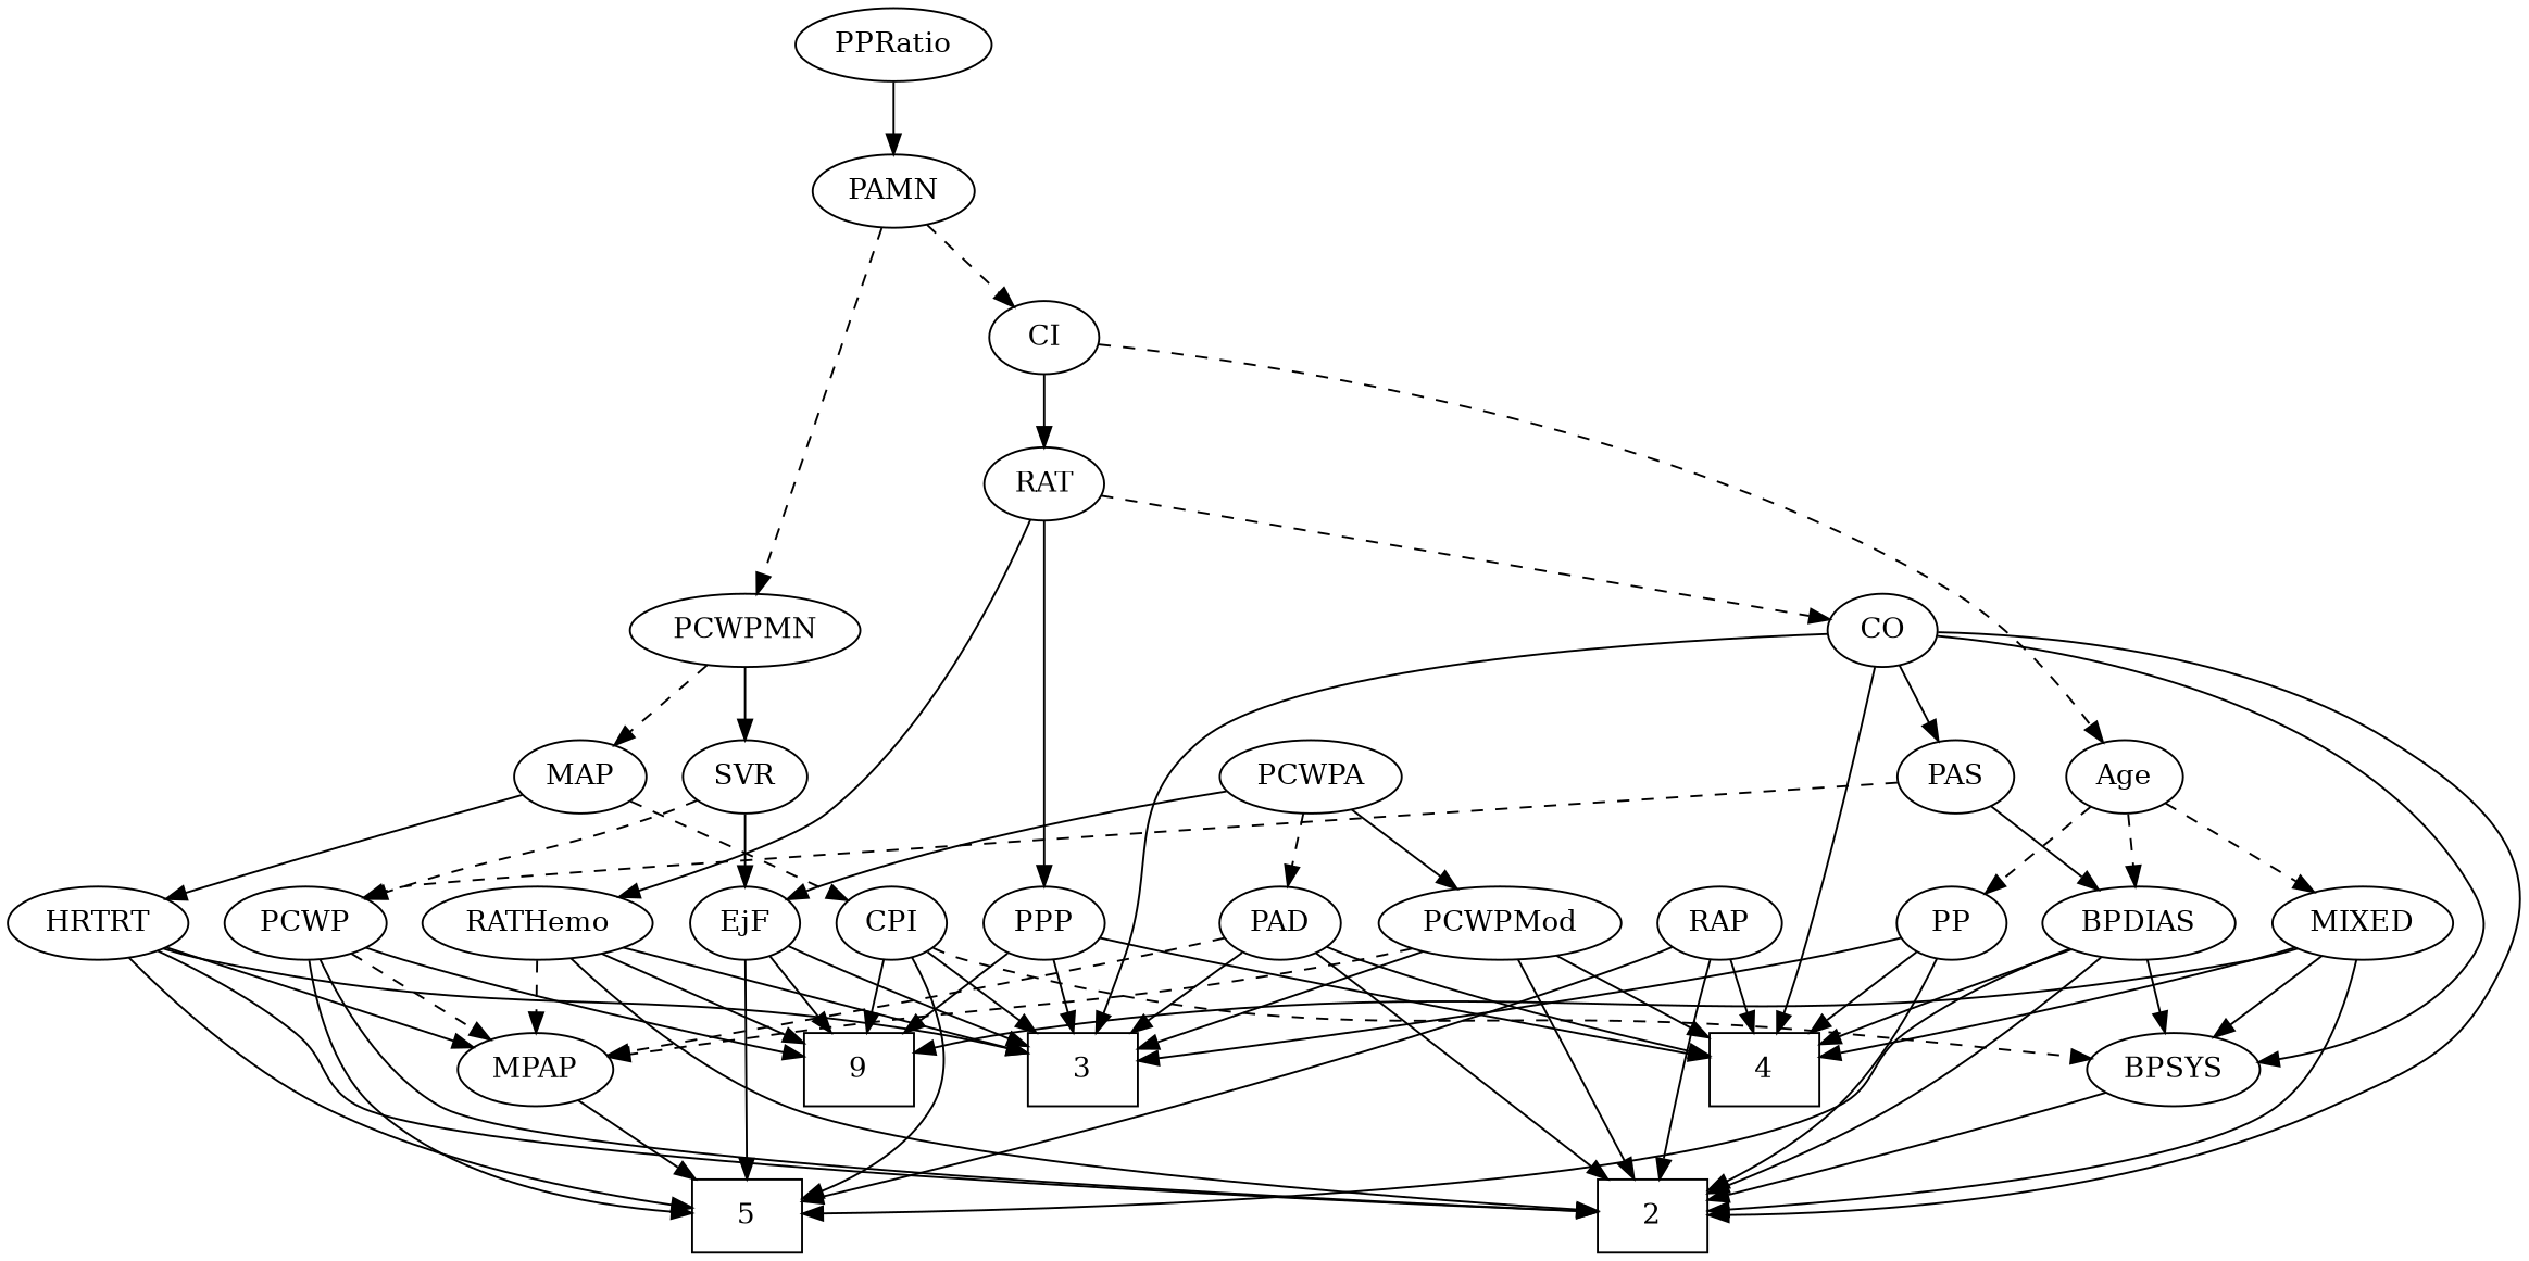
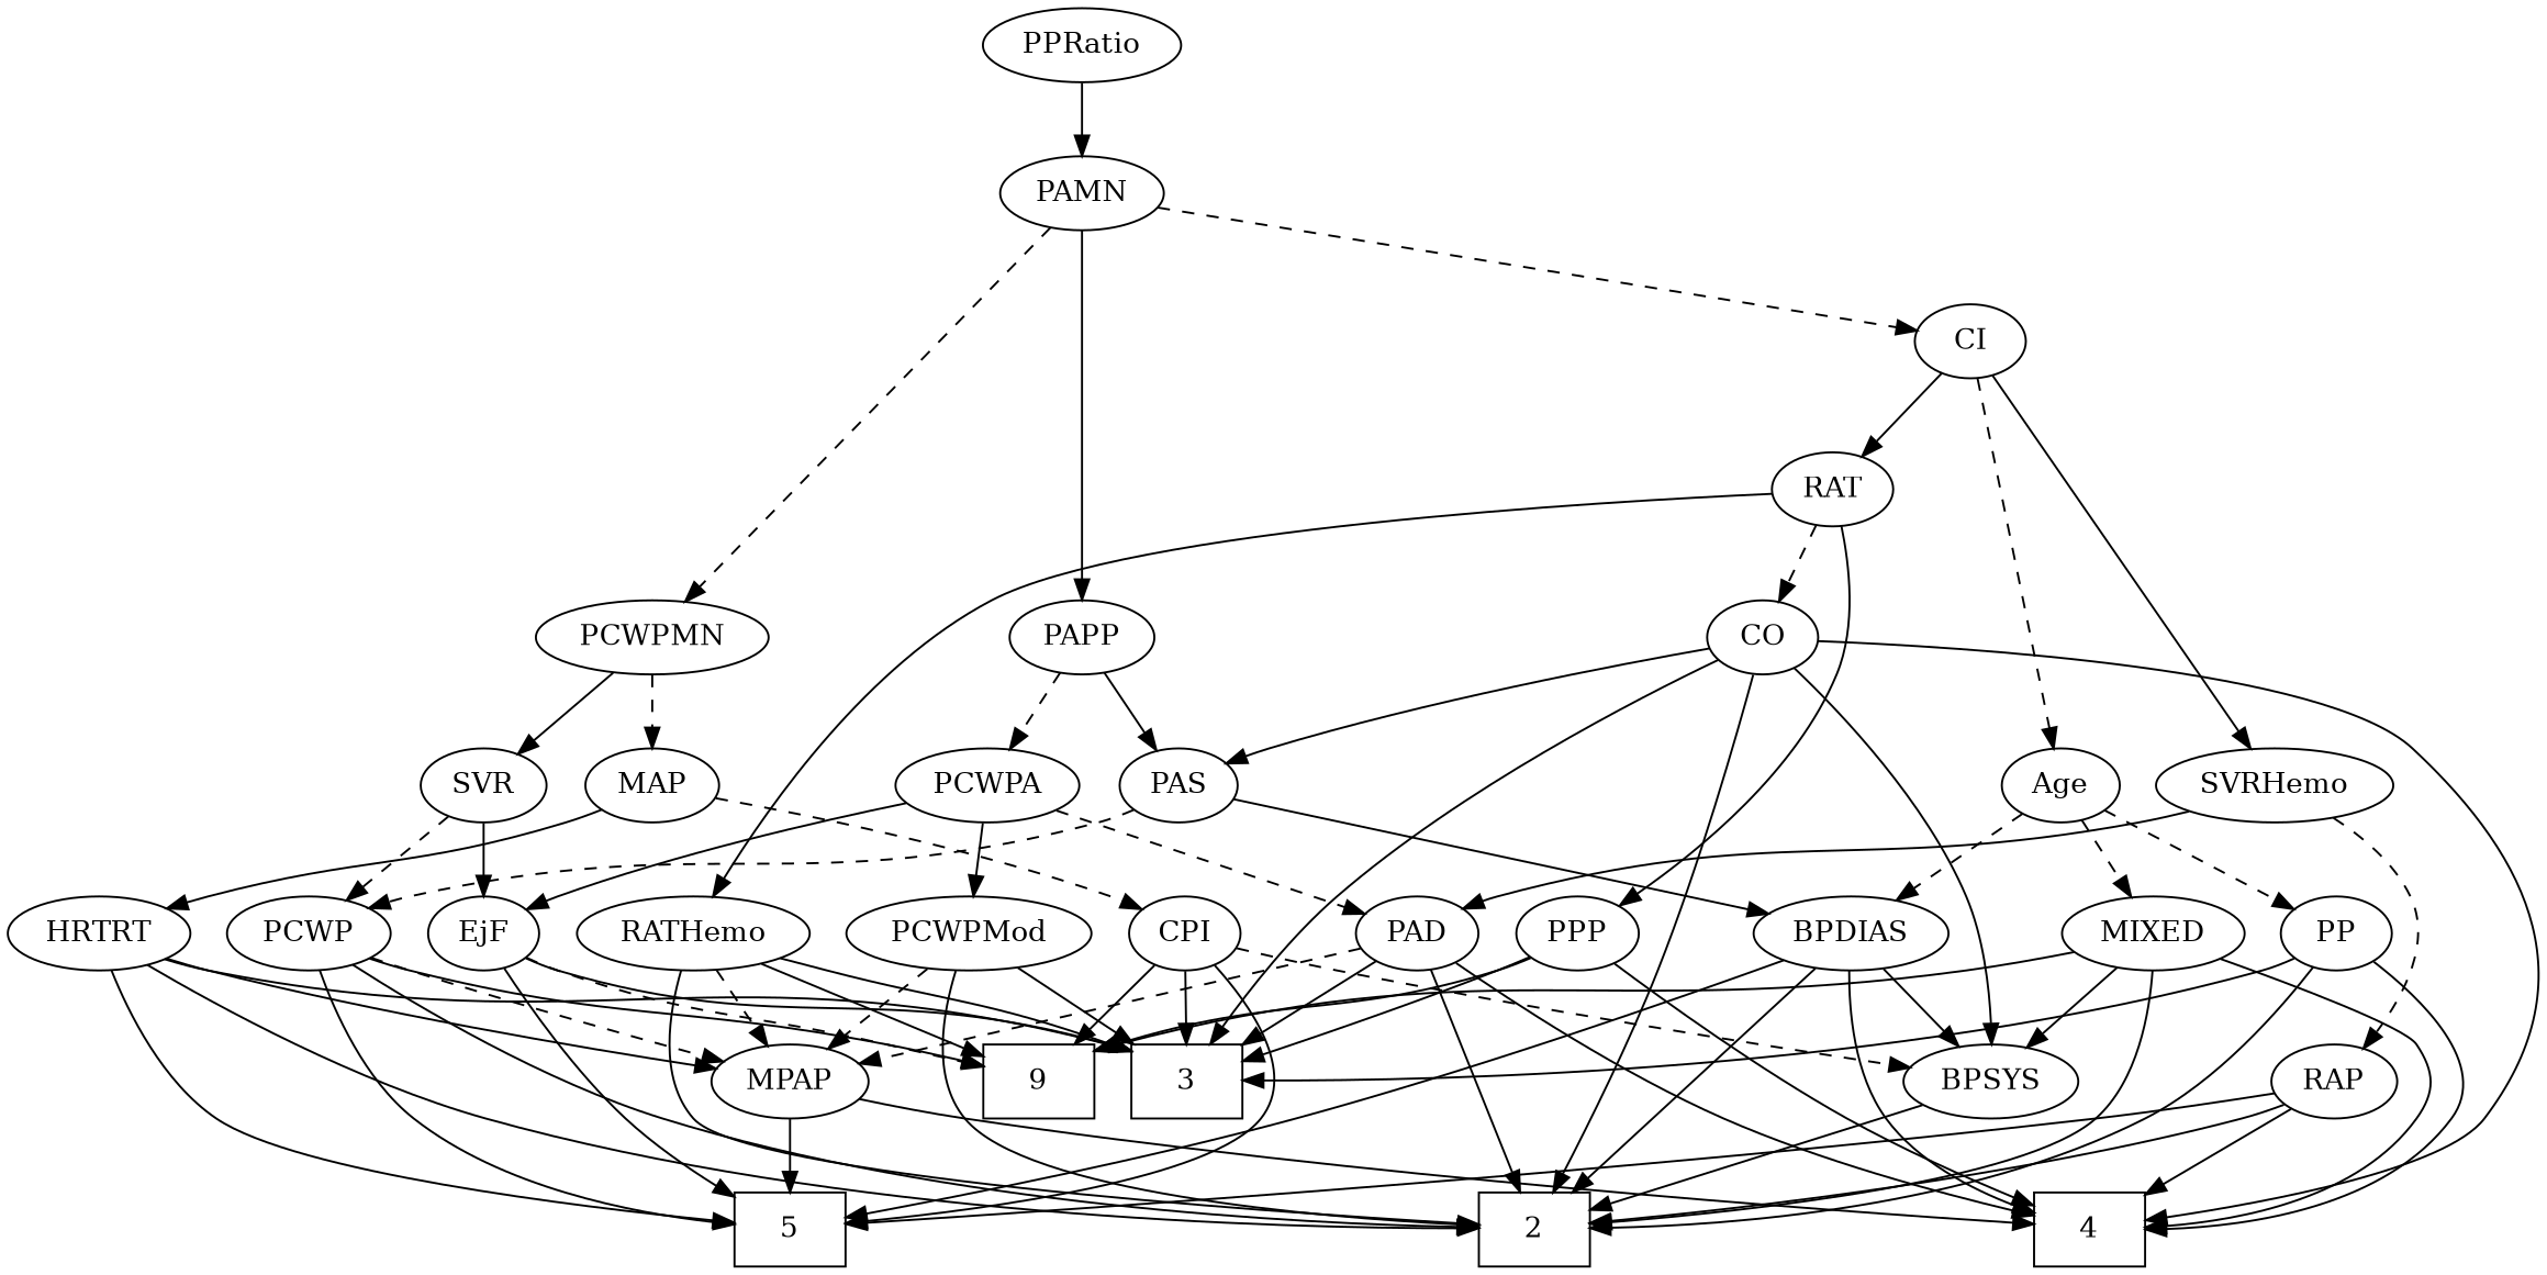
  strict digraph {
    edge [style=solid]
    n1 [height=0.5 label=9 shape=box width=0.75]
    2 [height=0.5 shape=box width=0.75]
    3 [height=0.5 shape=box width=0.75]
    4 [height=0.5 shape=box width=0.75]
    5 [height=0.5 shape=box width=0.75]
    Age [height=0.5 width=0.75]
    MIXED [height=0.5 width=1.1193]
    BPDIAS [height=0.5 width=1.1735]
    PP [height=0.5 width=0.75]
    BPSYS [height=0.5 width=1.0471]
    EjF [height=0.5 width=0.75]
    RAP [height=0.5 width=0.77632]
    MPAP [height=0.5 width=0.97491]
    PAD [height=0.5 width=0.79437]
    CO [height=0.5 width=0.75]
    PAS [height=0.5 width=0.75]
    PCWP [height=0.5 width=0.97491]
    PAMN [height=0.5 width=1.011]
    PCWPMN [height=0.5 width=1.3902]
    CI [height=0.5 width=0.75]
+   PAPP [height=0.5 width=0.88464]
    SVR [height=0.5 width=0.77632]
    MAP [height=0.5 width=0.84854]
    RAT [height=0.5 width=0.75827]
+   SVRHemo [height=0.5 width=1.3902]
    PCWPA [height=0.5 width=1.1555]
    CPI [height=0.5 width=0.75]
    HRTRT [height=0.5 width=1.1013]
    RATHemo [height=0.5 width=1.3721]
    PPP [height=0.5 width=0.75]
    PCWPMod [height=0.5 width=1.4443]
    PPRatio [height=0.5 width=1.1013]
    Age -> MIXED [style=dashed]
    Age -> BPDIAS [style=dashed]
    Age -> PP [style=dashed]
    MIXED -> n1
    MIXED -> 2
    MIXED -> 4
    MIXED -> BPSYS
    BPDIAS -> 2
    BPDIAS -> 4
    BPDIAS -> 5
    BPDIAS -> BPSYS
    PP -> 2
    PP -> 3
    PP -> 4
    BPSYS -> 2
-   EjF -> n1
+   EjF -> n1 [style=dashed]
    EjF -> 3
    EjF -> 5
    RAP -> 2
    RAP -> 4
    RAP -> 5
    MPAP -> 5
    PAD -> 2
    PAD -> 3
    PAD -> 4
    PAD -> MPAP [style=dashed]
    CO -> 2
    CO -> 3
    CO -> 4
    CO -> BPSYS
    CO -> PAS
    PAS -> BPDIAS
    PAS -> PCWP [style=dashed]
    PCWP -> n1
    PCWP -> 2
    PCWP -> 5
    PCWP -> MPAP [style=dashed]
    PAMN -> PCWPMN [style=dashed]
    PAMN -> CI [style=dashed]
+   PAMN -> PAPP
    PCWPMN -> SVR
    PCWPMN -> MAP [style=dashed]
    CI -> Age [style=dashed]
    CI -> RAT
+   CI -> SVRHemo
+   PAPP -> PAS
+   PAPP -> PCWPA [style=dashed]
    SVR -> EjF
    SVR -> PCWP [style=dashed]
    MAP -> CPI [style=dashed]
    MAP -> HRTRT
    RAT -> CO [style=dashed]
    RAT -> RATHemo
    RAT -> PPP
+   SVRHemo -> RAP [style=dashed]
+   SVRHemo -> PAD
    PCWPA -> EjF
    PCWPA -> PAD [style=dashed]
    PCWPA -> PCWPMod
    CPI -> n1
    CPI -> 3
    CPI -> 5
    CPI -> BPSYS [style=dashed]
    HRTRT -> 2
    HRTRT -> 3
    HRTRT -> 5
    HRTRT -> MPAP
    RATHemo -> n1
    RATHemo -> 2
    RATHemo -> 3
    RATHemo -> MPAP [style=dashed]
    PPP -> n1
    PPP -> 3
    PPP -> 4
    PCWPMod -> 2
    PCWPMod -> 3
-   PCWPMod -> 4
+   MPAP -> 4
    PCWPMod -> MPAP [style=dashed]
    PPRatio -> PAMN
  }
